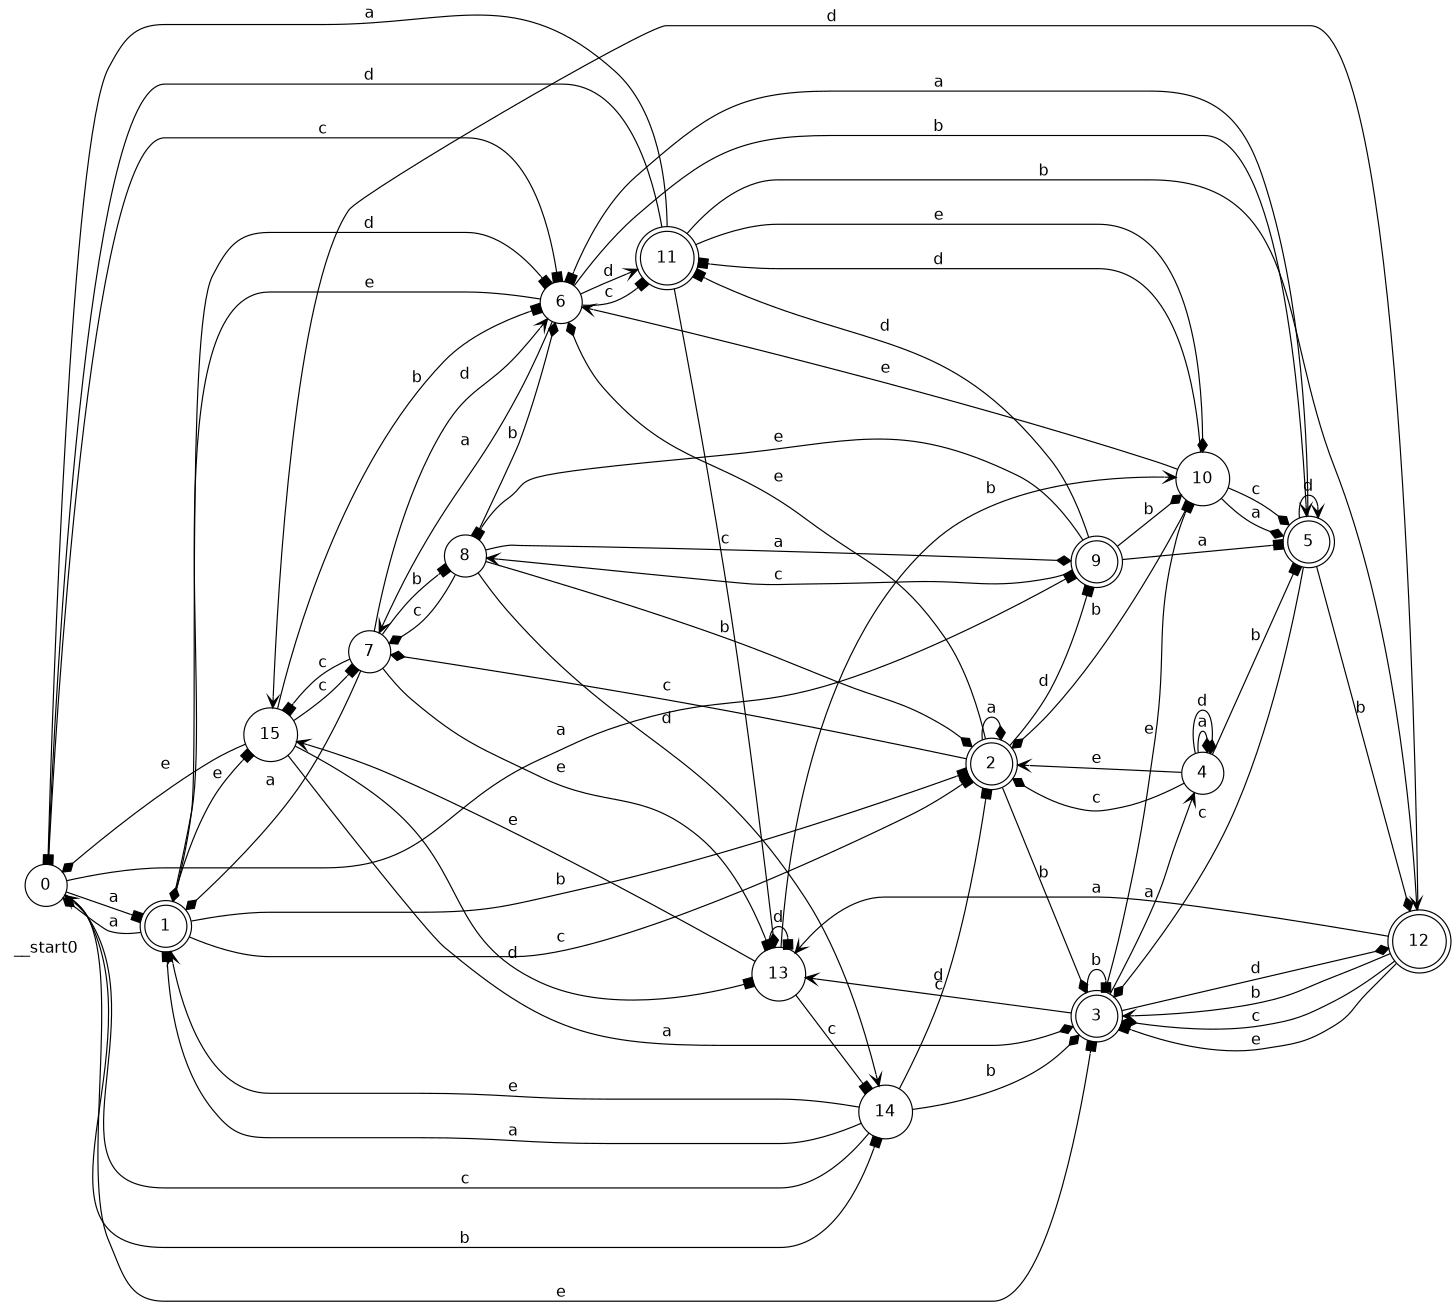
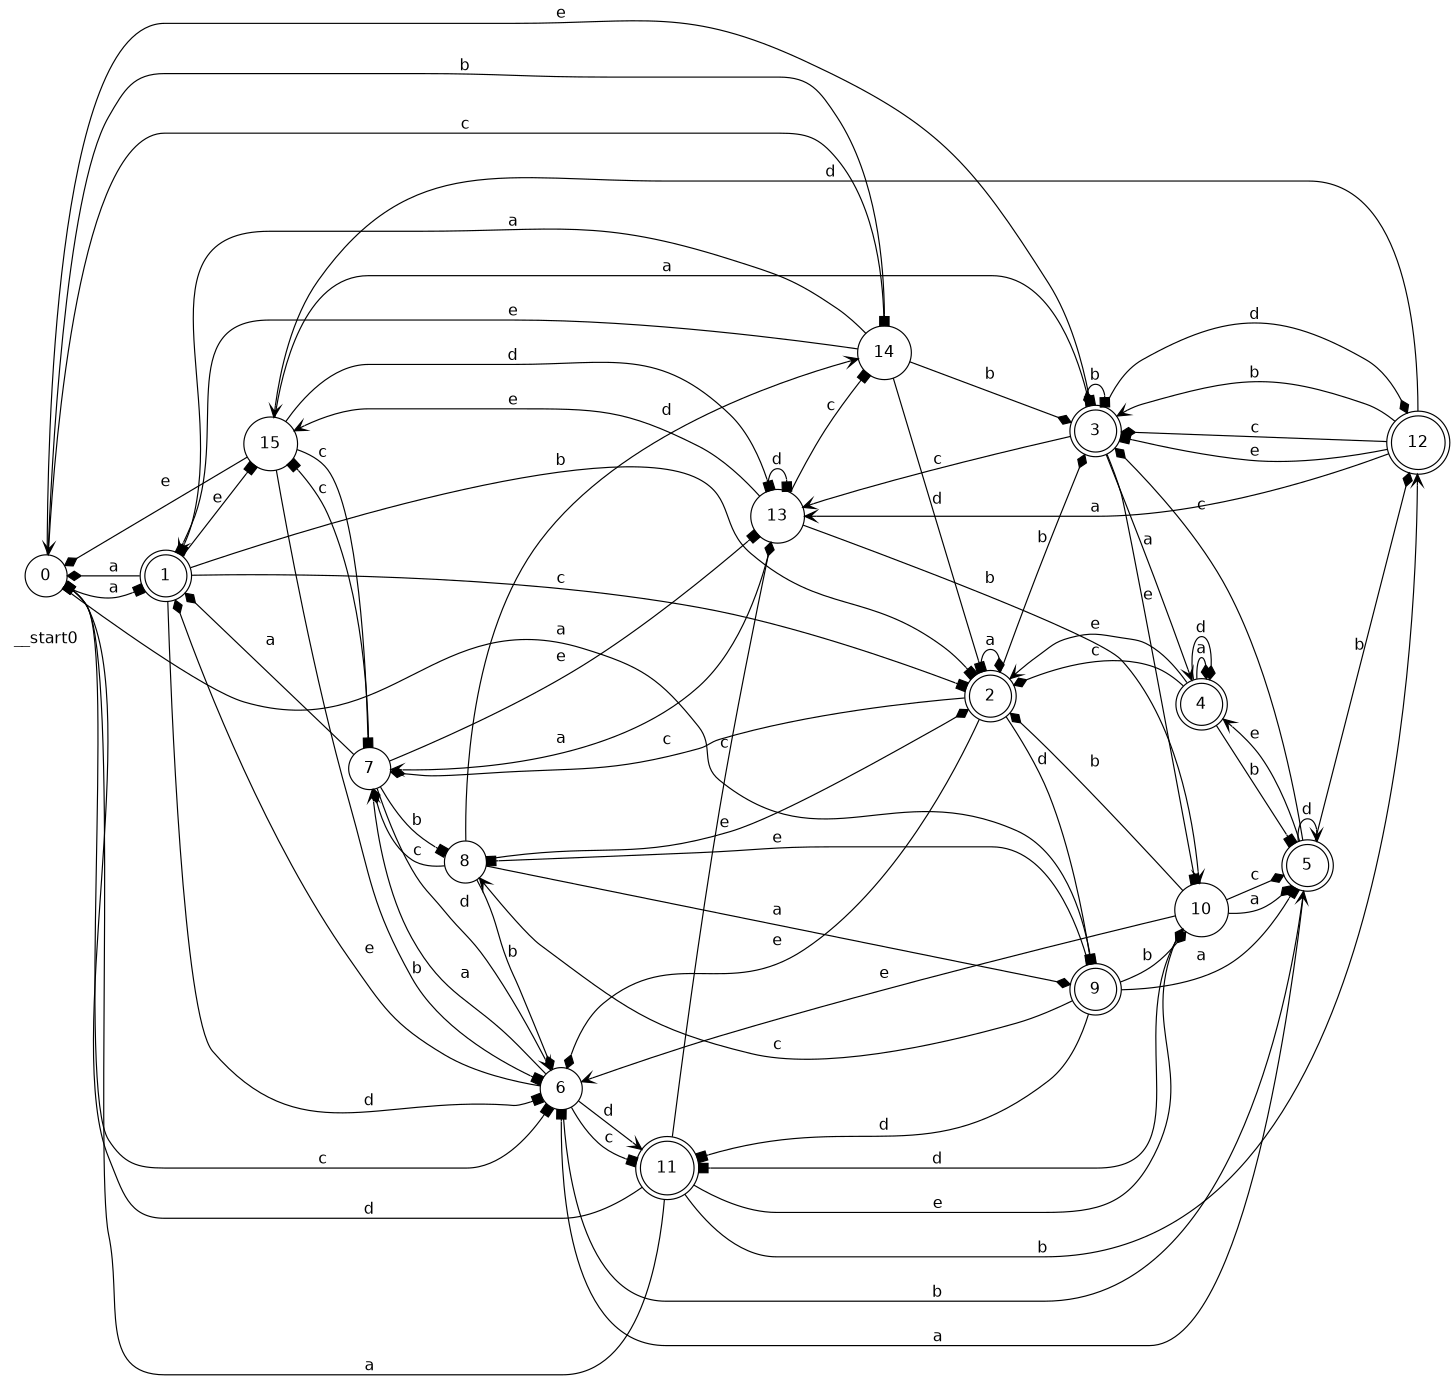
  digraph {
    fontname="DejaVu Sans"
    rankdir=LR
    node [fontname="DejaVu Sans" shape=circle color=black fillcolor=white style=filled]
    edge [arrowhead=box fontname="DejaVu Sans"]
    __start0 [shape=none color="" fillcolor="" style=""]
    n2 [label=0]
    n3 [label=1 shape=doublecircle style="rounded,filled"]
    n4 [label=3 shape=doublecircle style="rounded,filled"]
    n5 [label=6]
    n6 [label=9 shape=doublecircle style="rounded,filled"]
    n7 [label=14]
    n8 [label=2 shape=doublecircle style="rounded,filled"]
    n9 [label=15]
-   n10 [label=4]
+   n10 [label=4 shape=doublecircle]
    n11 [label=10]
    n12 [label=12 shape=doublecircle style="rounded,filled"]
    n13 [label=13]
    n14 [label=7]
    n15 [label=5 shape=doublecircle style="rounded,filled"]
    n16 [label=11 shape=doublecircle style="rounded,filled"]
    n17 [label=8]
    n2 -> n3 [label=a]
    n2 -> n4 [label=e]
    n2 -> n5 [label=c]
    n2 -> n6 [label=a]
    n2 -> n7 [label=b]
    n3 -> n2 [arrowhead=diamond label=a]
    n3 -> n5 [label=d]
    n3 -> n8 [label=b]
    n3 -> n8 [label=c]
    n3 -> n9 [label=e]
    n4 -> n4 [label=b]
    n4 -> n10 [arrowhead=vee label=a]
    n4 -> n11 [label=e]
    n4 -> n12 [arrowhead=diamond label=d]
    n4 -> n13 [arrowhead=vee label=c]
    n5 -> n3 [arrowhead=diamond label=e]
    n5 -> n14 [arrowhead=vee label=a]
    n5 -> n15 [arrowhead=vee label=b]
    n5 -> n16 [label=c]
    n5 -> n16 [arrowhead=vee label=d]
    n6 -> n11 [arrowhead=diamond label=b]
    n6 -> n15 [label=a]
    n6 -> n16 [label=d]
    n6 -> n17 [arrowhead=vee label=c]
    n6 -> n17 [label=e]
    n7 -> n2 [arrowhead=vee label=c]
    n7 -> n3 [label=a]
    n7 -> n3 [arrowhead=vee label=e]
    n7 -> n4 [arrowhead=diamond label=b]
    n7 -> n8 [label=d]
    n8 -> n4 [arrowhead=diamond label=b]
    n8 -> n5 [arrowhead=diamond label=e]
    n8 -> n6 [label=d]
    n8 -> n8 [arrowhead=diamond label=a]
    n8 -> n14 [arrowhead=diamond label=c]
    n9 -> n2 [arrowhead=diamond label=e]
    n9 -> n4 [arrowhead=diamond label=a]
    n9 -> n5 [label=b]
    n9 -> n13 [label=d]
    n9 -> n14 [label=c]
    n10 -> n8 [arrowhead=diamond label=c]
    n10 -> n8 [arrowhead=vee label=e]
    n10 -> n10 [arrowhead=diamond label=a]
    n10 -> n10 [arrowhead=diamond label=d]
    n10 -> n15 [label=b]
    n11 -> n5 [arrowhead=vee label=e]
    n11 -> n8 [arrowhead=diamond label=b]
    n11 -> n15 [arrowhead=diamond label=a]
    n11 -> n15 [arrowhead=diamond label=c]
    n11 -> n16 [label=d]
    n12 -> n4 [arrowhead=vee label=b]
    n12 -> n4 [arrowhead=diamond label=c]
    n12 -> n4 [label=e]
    n12 -> n9 [arrowhead=vee label=d]
    n12 -> n13 [arrowhead=vee label=a]
    n13 -> n7 [label=c]
    n13 -> n9 [arrowhead=vee label=e]
    n13 -> n11 [arrowhead=vee label=b]
    n13 -> n13 [label=d]
+   n13 -> n14 [arrowhead=vee label=a]
    n14 -> n3 [arrowhead=diamond label=a]
    n14 -> n5 [arrowhead=vee label=d]
    n14 -> n9 [label=c]
    n14 -> n13 [label=e]
    n14 -> n17 [label=b]
    n15 -> n4 [arrowhead=diamond label=c]
    n15 -> n5 [label=a]
+   n15 -> n10 [arrowhead=vee label=e]
    n15 -> n12 [arrowhead=diamond label=b]
    n15 -> n15 [arrowhead=vee label=d]
    n16 -> n2 [label=a]
    n16 -> n2 [label=d]
    n16 -> n11 [arrowhead=diamond label=e]
    n16 -> n12 [arrowhead=vee label=b]
    n16 -> n13 [arrowhead=diamond label=c]
    n17 -> n5 [arrowhead=diamond label=b]
    n17 -> n6 [arrowhead=diamond label=a]
    n17 -> n7 [arrowhead=vee label=d]
-   n17 -> n8 [arrowhead=diamond label=b]
+   n17 -> n8 [arrowhead=diamond label=e]
    n17 -> n14 [arrowhead=diamond label=c]
  }
